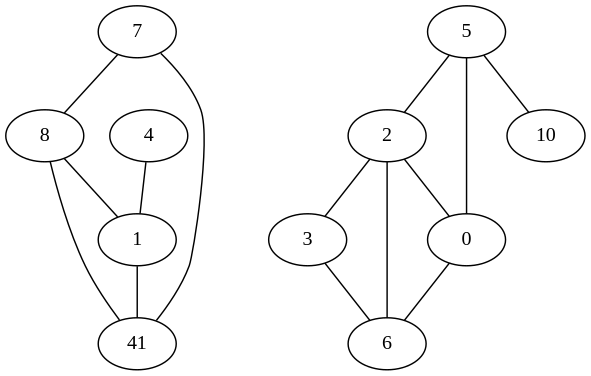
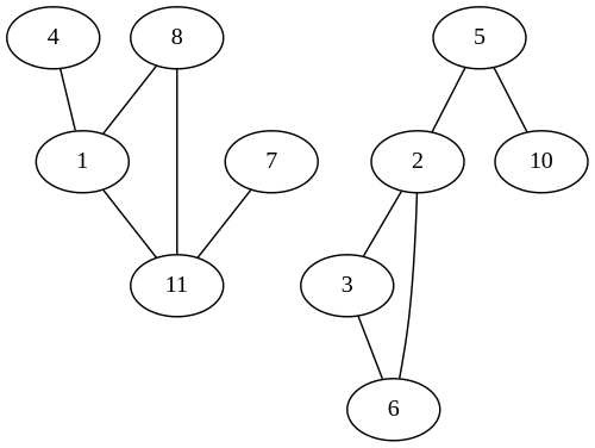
  graph {
    fontname="Liberation Serif"
    node [fontname="Liberation Serif"]
    edge [fontname="Liberation Serif"]
    8
    1
    4
-   11 [label=41]
+   11
    2
    3
-   0
    6
    7
    5
    10
    8 -- 1
    1 -- 11
    4 -- 1
    11 -- 8
    2 -- 3
-   2 -- 0
    3 -- 6
-   0 -- 6
    6 -- 2
-   7 -- 8
    7 -- 11
    5 -- 2
-   5 -- 0
    5 -- 10
  }
